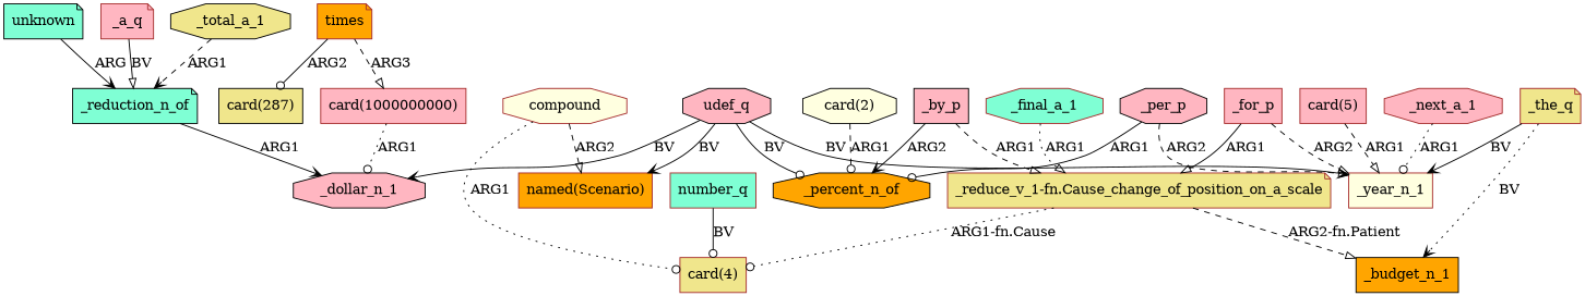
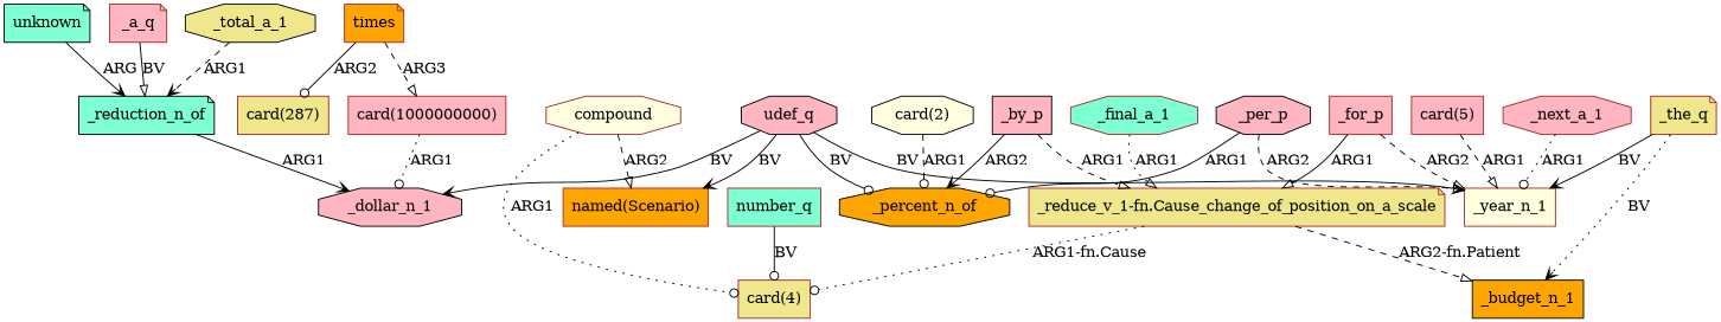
  digraph {
    node [color=brown fillcolor=lightpink shape=box style=filled]
    edge [arrowhead=onormal style=solid]
    unknown [color=black fillcolor=aquamarine shape=note]
    _reduction_n_of [color=black fillcolor=aquamarine shape=note]
    _dollar_n_1 [color=black shape=octagon]
    number_q [fillcolor=aquamarine]
    "card(4)" [fillcolor=khaki]
    _by_p [color=black]
    "_reduce_v_1-fn.Cause_change_of_position_on_a_scale" [fillcolor=khaki shape=note]
    _percent_n_of [color=black fillcolor=orange shape=octagon]
    _budget_n_1 [color=black fillcolor=orange]
    udef_q [color=black shape=octagon]
    "named(Scenario)" [fillcolor=orange]
    _year_n_1 [fillcolor=lightyellow]
    _for_p
    "card(5)"
    _the_q [fillcolor=khaki shape=note]
    _a_q [shape=note]
    compound [fillcolor=lightyellow shape=octagon]
    "card(2)" [color=black fillcolor=lightyellow shape=octagon]
    times [fillcolor=orange shape=note]
-   "card(287)" [color=black fillcolor=khaki]
+   "card(287)" [fillcolor=khaki]
    "card(1000000000)"
    _total_a_1 [color=black fillcolor=khaki shape=octagon]
    _next_a_1 [shape=octagon]
    _per_p [color=black shape=octagon]
    _final_a_1 [fillcolor=aquamarine shape=octagon]
    unknown -> _reduction_n_of [arrowhead=vee label=ARG]
    _reduction_n_of -> _dollar_n_1 [arrowhead=vee label=ARG1]
    number_q -> "card(4)" [arrowhead=odot label=BV]
    _by_p -> "_reduce_v_1-fn.Cause_change_of_position_on_a_scale" [label=ARG1 style=dashed]
    _by_p -> _percent_n_of [arrowhead=vee label=ARG2]
    "_reduce_v_1-fn.Cause_change_of_position_on_a_scale" -> "card(4)" [arrowhead=odot label="ARG1-fn.Cause" style=dotted]
    "_reduce_v_1-fn.Cause_change_of_position_on_a_scale" -> _budget_n_1 [label="ARG2-fn.Patient" style=dashed]
    udef_q -> _dollar_n_1 [arrowhead=vee label=BV]
    udef_q -> _percent_n_of [arrowhead=odot label=BV]
    udef_q -> "named(Scenario)" [arrowhead=vee label=BV]
    udef_q -> _year_n_1 [label=BV]
    _for_p -> "_reduce_v_1-fn.Cause_change_of_position_on_a_scale" [label=ARG1]
    _for_p -> _year_n_1 [label=ARG2 style=dashed]
    "card(5)" -> _year_n_1 [label=ARG1 style=dashed]
    _the_q -> _budget_n_1 [arrowhead=vee label=BV style=dotted]
    _the_q -> _year_n_1 [arrowhead=vee label=BV]
    _a_q -> _reduction_n_of [label=BV]
    compound -> "card(4)" [arrowhead=odot label=ARG1 style=dotted]
    compound -> "named(Scenario)" [label=ARG2 style=dashed]
    "card(2)" -> _percent_n_of [arrowhead=odot label=ARG1 style=dashed]
    times -> "card(287)" [arrowhead=odot label=ARG2]
    times -> "card(1000000000)" [label=ARG3 style=dashed]
    "card(1000000000)" -> _dollar_n_1 [arrowhead=odot label=ARG1 style=dotted]
    _total_a_1 -> _reduction_n_of [arrowhead=vee label=ARG1 style=dashed]
    _next_a_1 -> _year_n_1 [arrowhead=odot label=ARG1 style=dotted]
    _per_p -> _percent_n_of [arrowhead=odot label=ARG1]
    _per_p -> _year_n_1 [arrowhead=vee label=ARG2 style=dashed]
    _final_a_1 -> "_reduce_v_1-fn.Cause_change_of_position_on_a_scale" [label=ARG1 style=dotted]
  }
